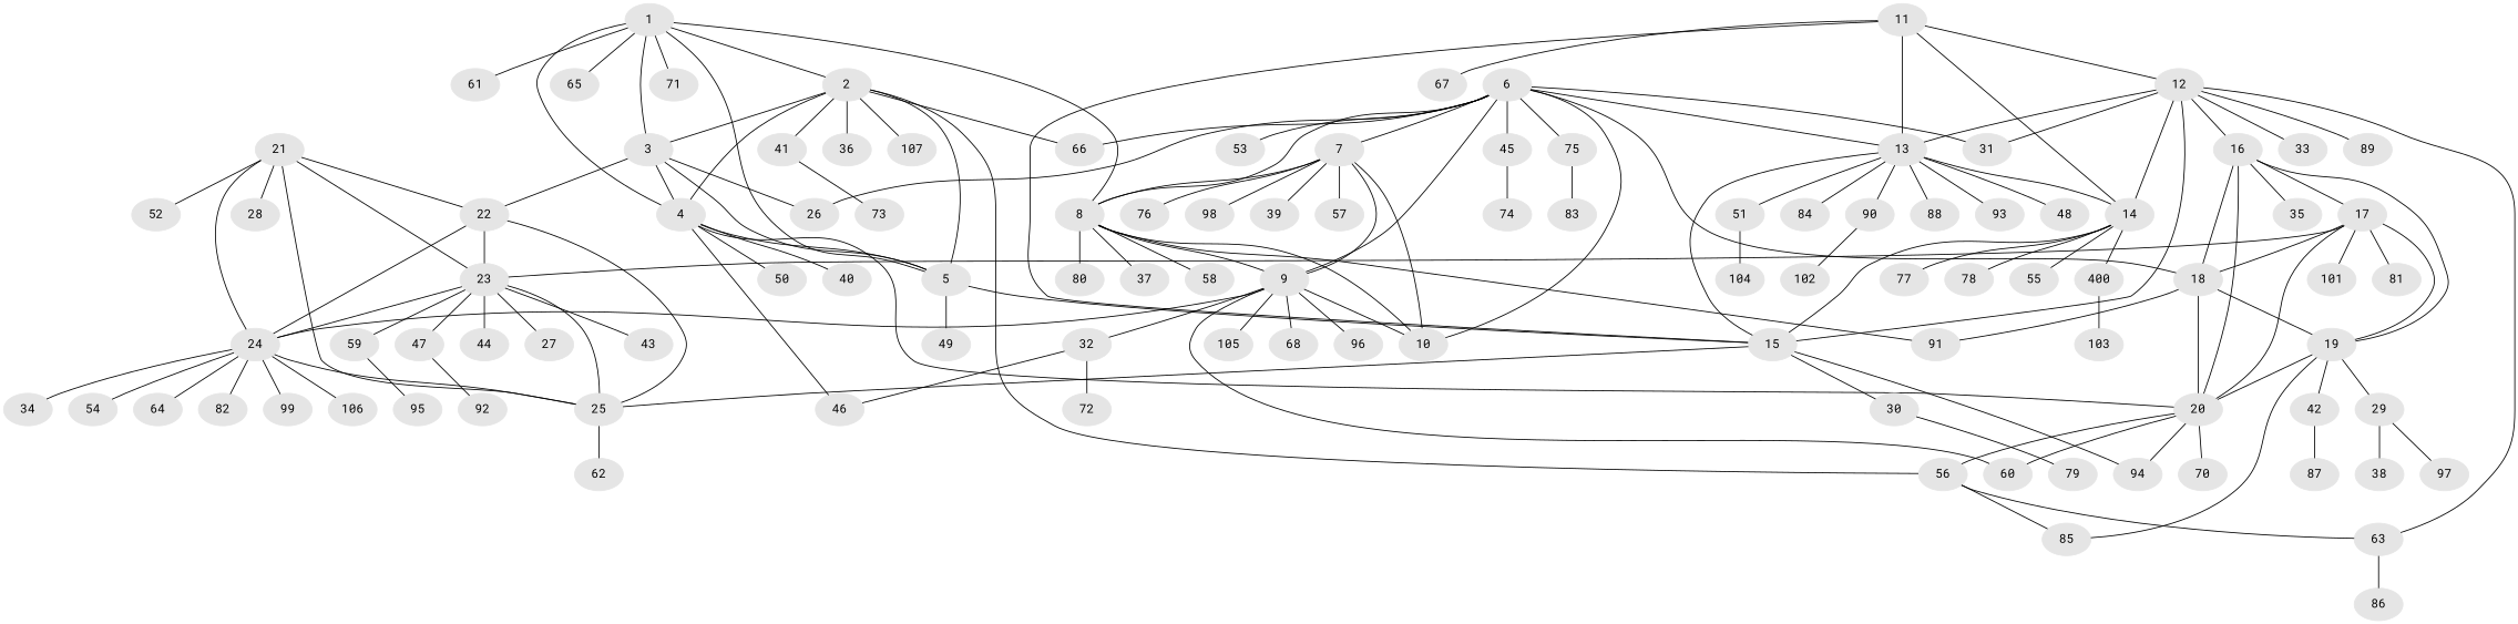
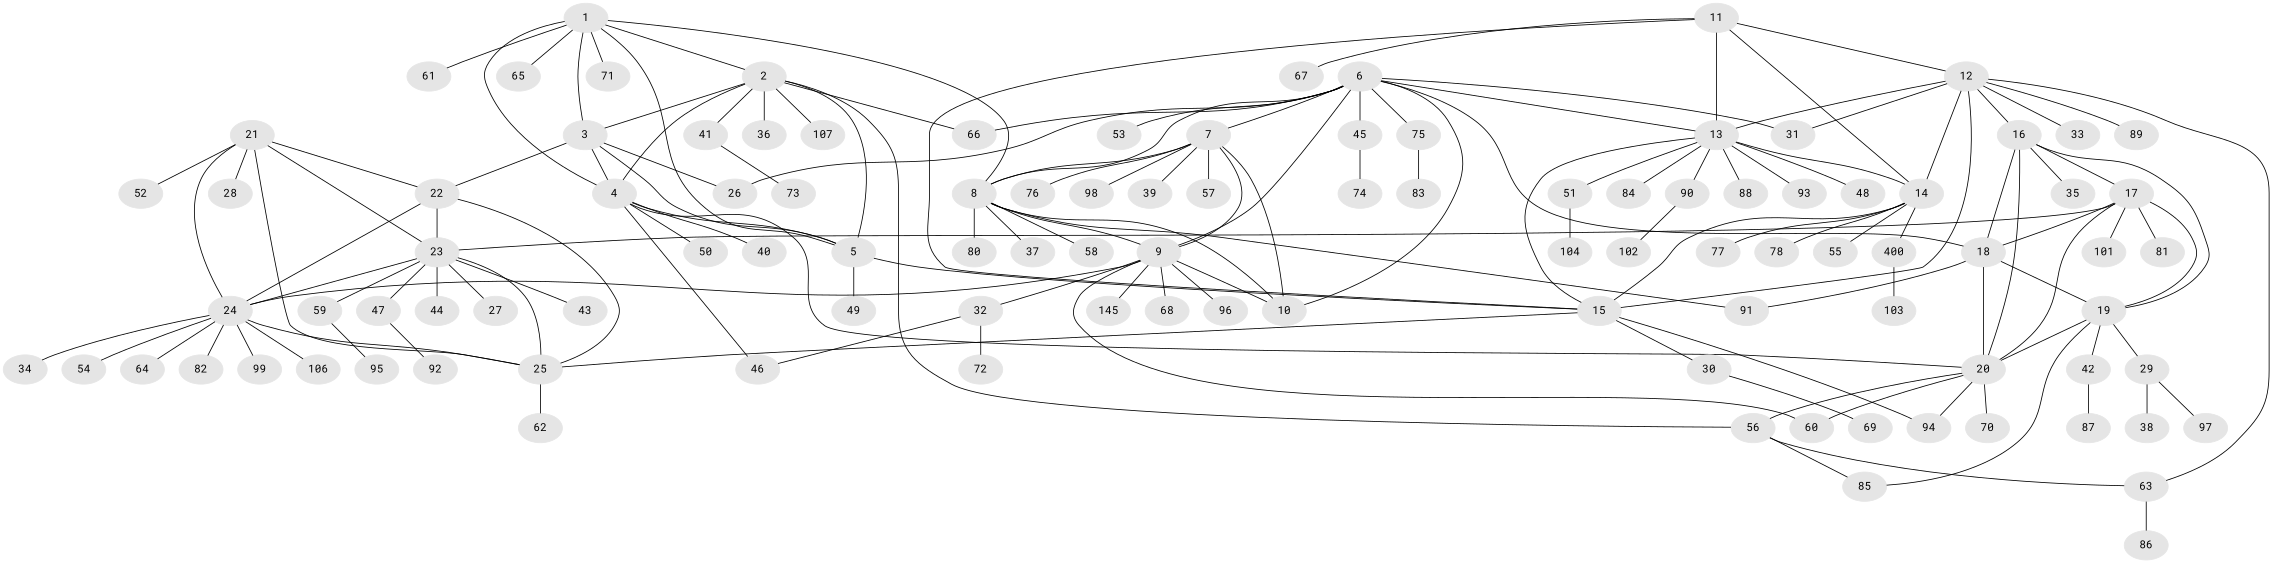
  graph {
    fontname="Roboto Mono"
    node [color=gray90 fontname="Roboto Mono" style=filled]
    edge [fontname="Roboto Mono"]
    1
    2
    3
    4
    5
    8
    61
    65
    71
    36
    41
    56
    66
    107
    22
    26
    20
    40
    46
    50
    15
    49
    9
    10
    37
    58
    80
    91
    73
    63
    85
    24
    25
    23
    60
    94
    70
    30
    6
    7
    13
    18
    31
    45
    53
    75
    39
    57
    76
    98
    32
    68
    96
-   105
+   105 [label=145]
    14
    48
    51
    84
    88
    90
    93
    19
    74
    83
    34
    54
    64
    82
    99
    106
    72
    11
    12
    67
    16
    33
    89
    55
    77
    78
    n81 [label=400]
    17
    35
    86
    104
    102
    103
    62
-   69 [label=79]
+   69
    81
    101
    29
    42
    27
    43
    44
    47
    59
    38
    97
    87
    21
    28
    52
    92
    95
    1 -- 2
    1 -- 3
    1 -- 4
    1 -- 5
    1 -- 8
    1 -- 61
    1 -- 65
    1 -- 71
    2 -- 3
    2 -- 4
    2 -- 5
    2 -- 36
    2 -- 41
    2 -- 56
    2 -- 66
    2 -- 107
    3 -- 4
    3 -- 5
    3 -- 22
    3 -- 26
    4 -- 5
    4 -- 20
    4 -- 40
    4 -- 46
    4 -- 50
    5 -- 15
    5 -- 49
    8 -- 9
    8 -- 10
    8 -- 37
    8 -- 58
    8 -- 80
    8 -- 91
    41 -- 73
    56 -- 63
    56 -- 85
    22 -- 24
    22 -- 25
    22 -- 23
    20 -- 56
    20 -- 60
    20 -- 94
    20 -- 70
    15 -- 25
    15 -- 94
    15 -- 30
    9 -- 10
    9 -- 24
    9 -- 60
    9 -- 32
    9 -- 68
    9 -- 96
    9 -- 105
    63 -- 86
    24 -- 25
    24 -- 34
    24 -- 54
    24 -- 64
    24 -- 82
    24 -- 99
    24 -- 106
    25 -- 62
    23 -- 24
    23 -- 25
    23 -- 27
    23 -- 43
    23 -- 44
    23 -- 47
    23 -- 59
    30 -- 69
    6 -- 8
    6 -- 66
    6 -- 26
    6 -- 9
    6 -- 10
    6 -- 7
    6 -- 13
    6 -- 18
    6 -- 31
    6 -- 45
    6 -- 53
    6 -- 75
    7 -- 8
    7 -- 9
    7 -- 10
    7 -- 39
    7 -- 57
    7 -- 76
    7 -- 98
    13 -- 15
    13 -- 14
    13 -- 48
    13 -- 51
    13 -- 84
    13 -- 88
    13 -- 90
    13 -- 93
    18 -- 20
    18 -- 91
    18 -- 19
    45 -- 74
    75 -- 83
    32 -- 46
    32 -- 72
    14 -- 15
    14 -- 55
    14 -- 77
    14 -- 78
    14 -- n81
    51 -- 104
    90 -- 102
    19 -- 20
    19 -- 85
    19 -- 29
    19 -- 42
    11 -- 15
    11 -- 13
    11 -- 14
    11 -- 12
    11 -- 67
    12 -- 15
    12 -- 63
    12 -- 13
    12 -- 31
    12 -- 14
    12 -- 16
    12 -- 33
    12 -- 89
    16 -- 20
    16 -- 18
    16 -- 19
    16 -- 17
    16 -- 35
    n81 -- 103
    17 -- 20
    17 -- 23
    17 -- 18
    17 -- 19
    17 -- 81
    17 -- 101
    29 -- 38
    29 -- 97
    42 -- 87
    47 -- 92
    59 -- 95
    21 -- 22
    21 -- 24
    21 -- 25
    21 -- 23
    21 -- 28
    21 -- 52
  }
